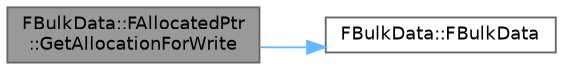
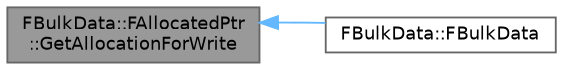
  digraph {
    rankdir=LR
    node [fontname=Helvetica fontsize=10 shape=box style=filled]
    n1 [color=gray40 fillcolor=grey60 fontcolor=black height=0.2 label="FBulkData::FAllocatedPtr\l::GetAllocationForWrite" width=0.4]
    n2 [color=grey40 fillcolor=white height=0.2 label="FBulkData::FBulkData" width=0.4]
-   n1 -> n2 [color=steelblue1 fontname=Helvetica fontsize=10 labelfontname=Helvetica labelfontsize=10 style=solid]
+   n2 -> n1 [color=steelblue1 fontname=Helvetica fontsize=10 labelfontname=Helvetica labelfontsize=10 style=solid]
  }
